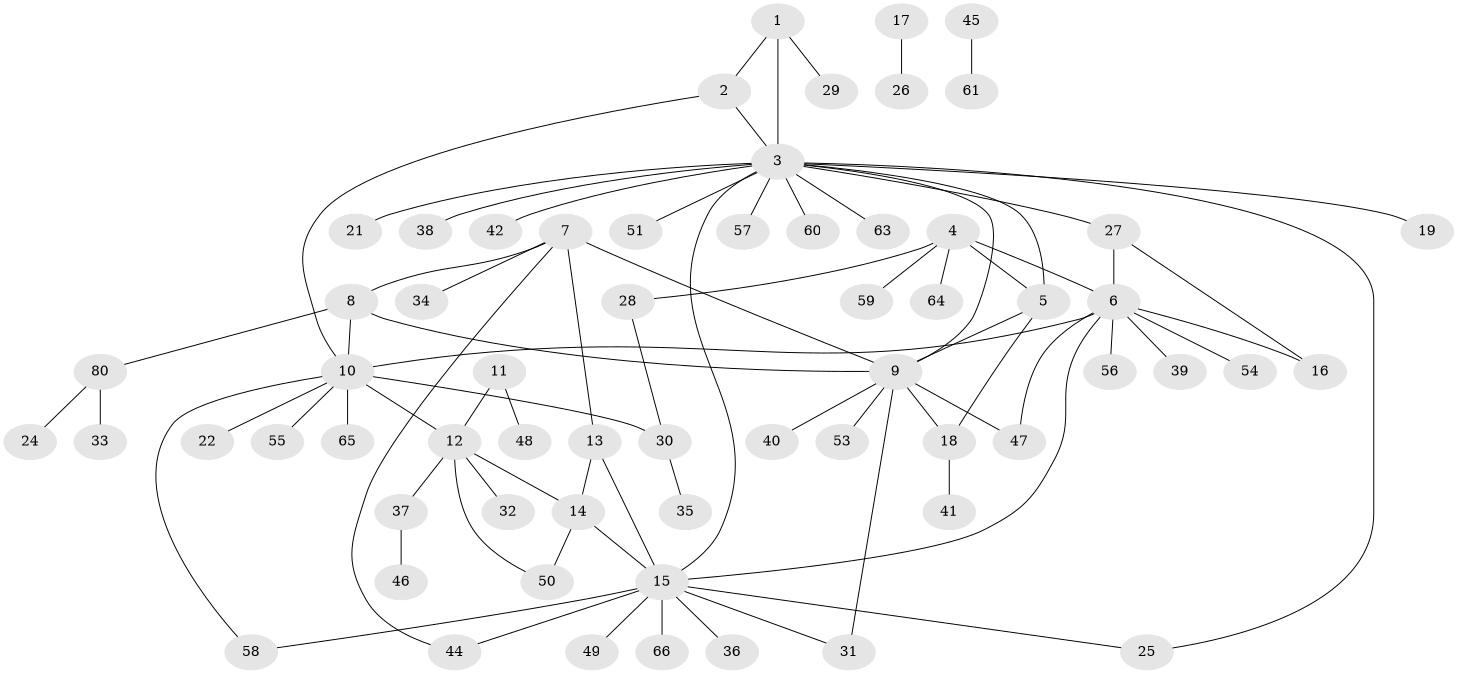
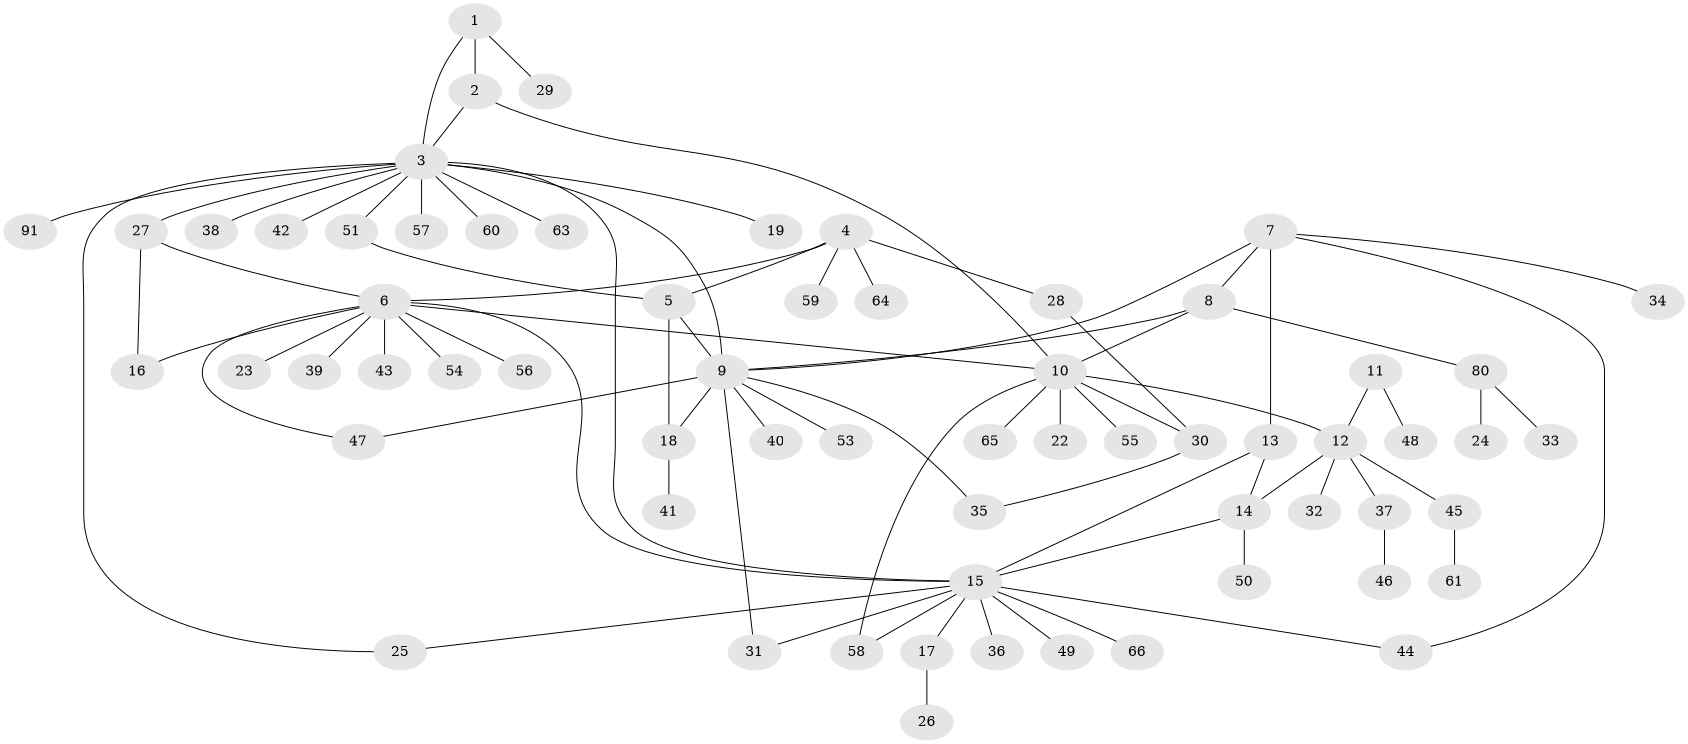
  graph {
    node [color=gray90 style=filled]
    1
    2
    3
    29
    10
    5
    9
    15
    19
-   21
+   21 [label=91]
    25
    27
    38
    42
    51
    57
    60
    63
    12
    22
    30
    55
    58
    65
    18
    47
    31
    35
    40
    53
    44
    17
    36
    49
    66
    6
    4
    28
    59
    64
    16
+   23
    39
+   43
    54
    56
    41
    7
    8
    13
    34
    n52 [label=80]
    14
    24
    33
    11
    48
    32
    37
    45
    50
    46
    61
    26
    1 -- 2
    1 -- 3
    1 -- 29
    2 -- 3
    2 -- 10
-   3 -- 5
+   51 -- 5
    3 -- 9
    3 -- 15
    3 -- 19
    3 -- 21
    3 -- 25
    3 -- 27
    3 -- 38
    3 -- 42
    3 -- 51
    3 -- 57
    3 -- 60
    3 -- 63
    10 -- 12
    10 -- 22
    10 -- 30
    10 -- 55
    10 -- 58
    10 -- 65
    5 -- 9
    5 -- 18
    9 -- 18
    9 -- 47
    9 -- 31
+   9 -- 35
    9 -- 40
    9 -- 53
    15 -- 25
    15 -- 58
    15 -- 31
    15 -- 44
+   15 -- 17
    15 -- 36
    15 -- 49
    15 -- 66
    27 -- 6
    12 -- 14
    12 -- 32
    12 -- 37
-   12 -- 50
+   12 -- 45
    30 -- 35
    18 -- 41
    17 -- 26
    6 -- 10
    6 -- 15
    6 -- 47
    6 -- 16
+   6 -- 23
    6 -- 39
+   6 -- 43
    6 -- 54
    6 -- 56
    4 -- 5
    4 -- 6
    4 -- 28
    4 -- 59
    4 -- 64
    28 -- 30
    16 -- 27
    7 -- 9
    7 -- 44
    7 -- 8
    7 -- 13
    7 -- 34
    8 -- 10
    8 -- 9
    8 -- n52
    13 -- 15
    13 -- 14
    n52 -- 24
    n52 -- 33
    14 -- 15
    14 -- 50
    11 -- 12
    11 -- 48
    37 -- 46
    45 -- 61
  }
